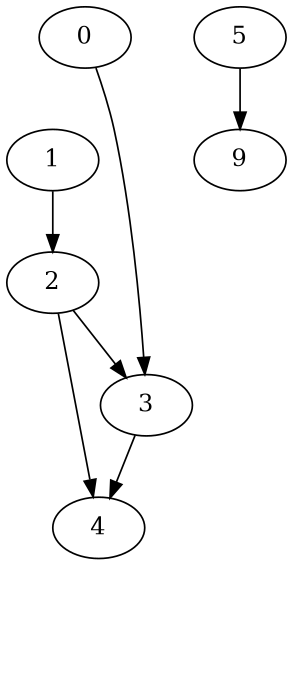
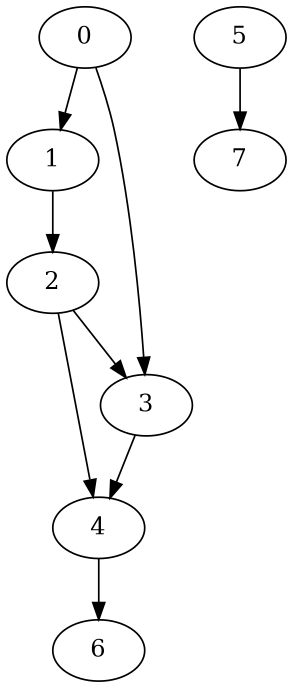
  digraph {
    0
    1
    3
    2
    4
+   6
    5
-   7 [label=9]
+   7
+   0 -> 1
    0 -> 3
    1 -> 2
    3 -> 4
    2 -> 3
    2 -> 4
+   4 -> 6
    5 -> 7
  }
